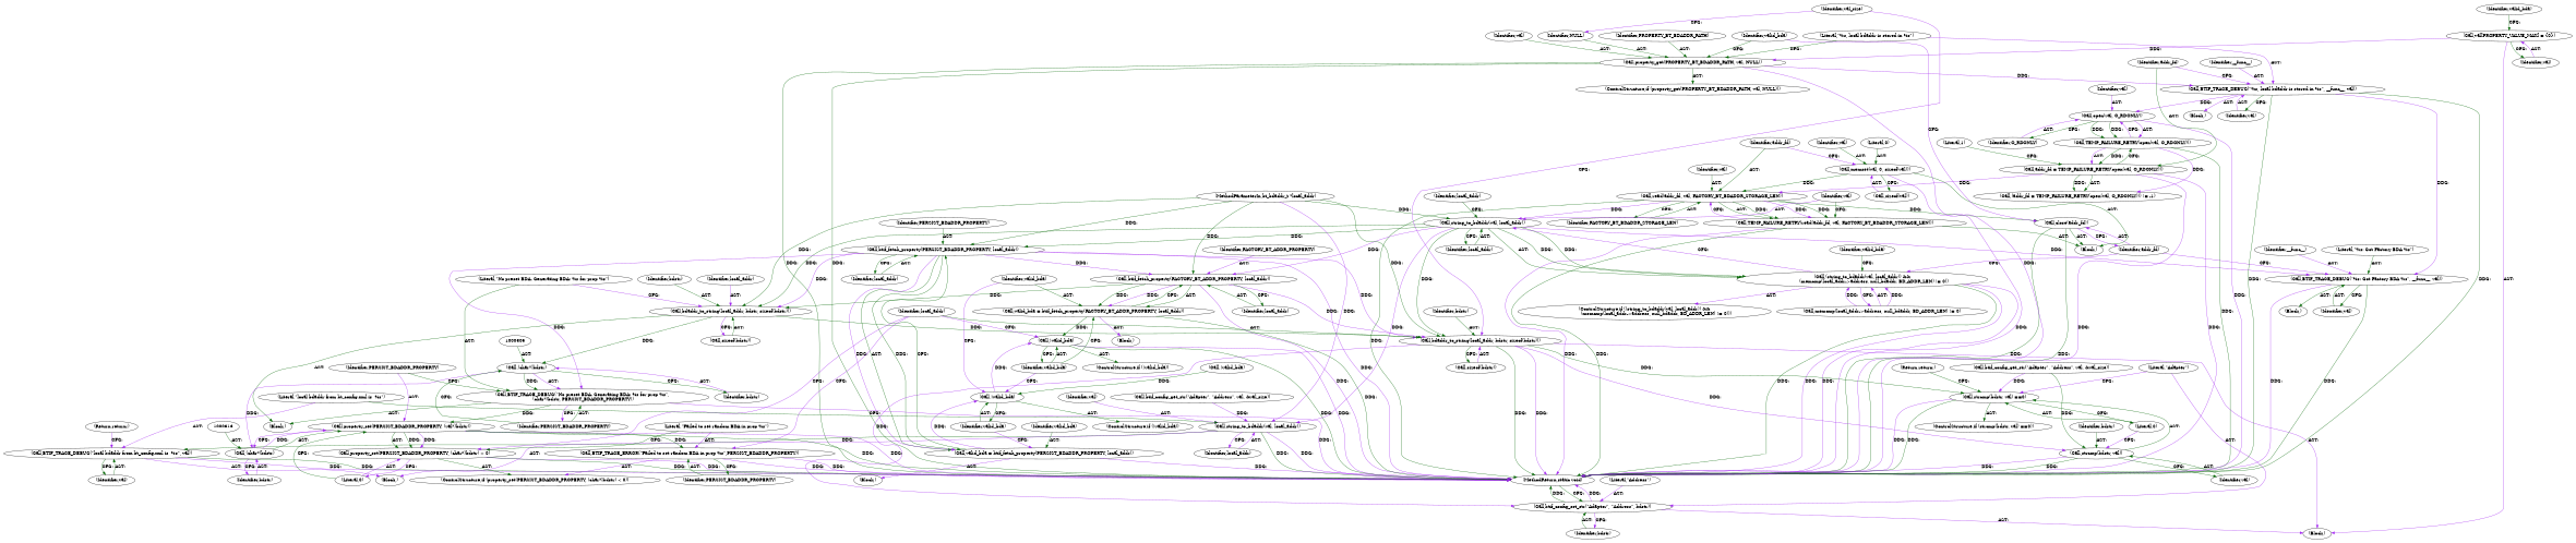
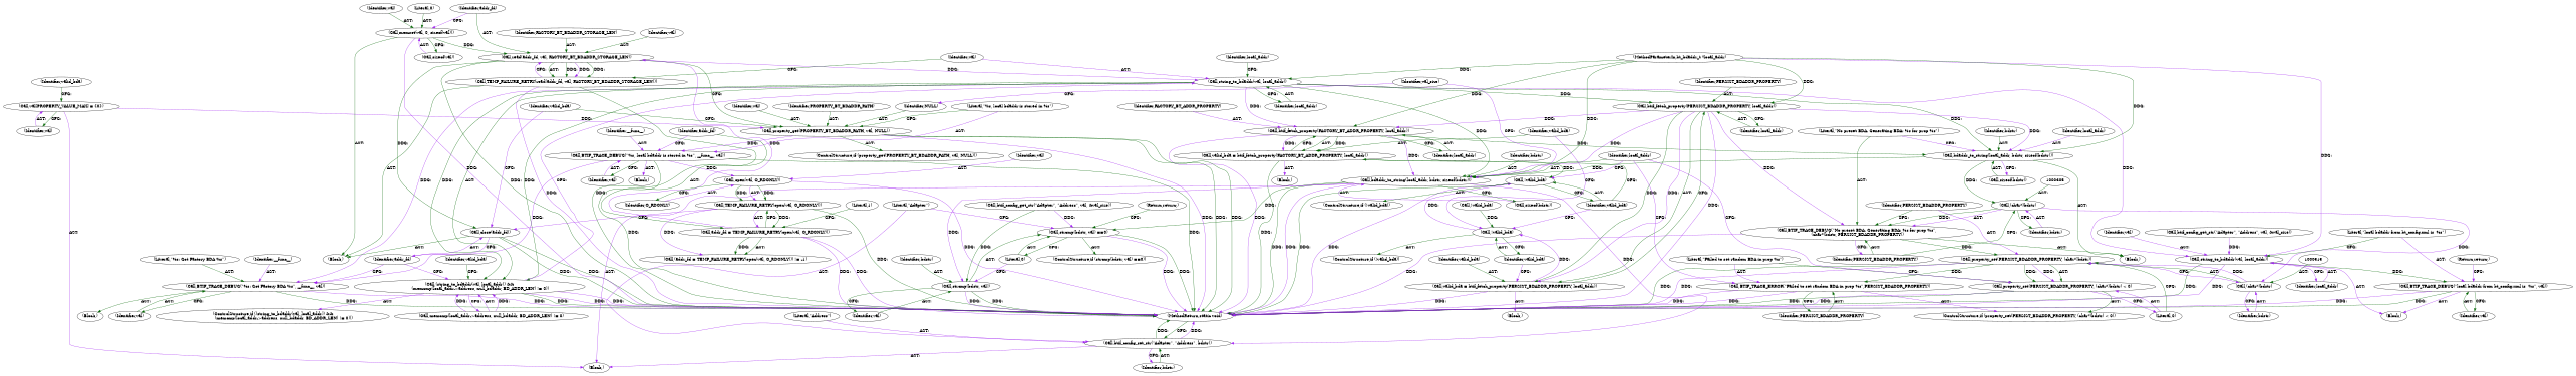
  digraph {
    edge [color=darkgreen]
    n1 [label="(Call,read(addr_fd, val, FACTORY_BT_BDADDR_STORAGE_LEN))"]
    n2 [label="(Call,TEMP_FAILURE_RETRY(read(addr_fd, val, FACTORY_BT_BDADDR_STORAGE_LEN)))"]
    n3 [label="(Call,string_to_bdaddr(val, local_addr))"]
    n4 [label="(Call,close(addr_fd))"]
    n5 [label="(Identifier,FACTORY_BT_BDADDR_STORAGE_LEN)"]
    n6 [label="(MethodReturn,static void)"]
    n7 [label="(Block,)"]
    n8 [label="(Call,BTIF_TRACE_DEBUG(\"%s: Got Factory BDA %s\", __func__, val))"]
    n9 [label="(Call,(string_to_bdaddr(val, local_addr)) &&\n                 (memcmp(local_addr->address, null_bdaddr, BD_ADDR_LEN) != 0))"]
    n10 [label="(Call,string_to_bdaddr(val, local_addr))"]
    n11 [label="(Call,btif_fetch_property(PERSIST_BDADDR_PROPERTY, local_addr))"]
    n12 [label="(Call,btif_fetch_property(FACTORY_BT_ADDR_PROPERTY, local_addr))"]
    n13 [label="(Call,bdaddr_to_string(local_addr, bdstr, sizeof(bdstr)))"]
    n14 [label="(Call,bdaddr_to_string(local_addr, bdstr, sizeof(bdstr)))"]
    n15 [label="(Identifier,local_addr)"]
    n16 [label="(Identifier,addr_fd)"]
    n17 [label="(Call,btif_config_set_str(\"Adapter\", \"Address\", bdstr))"]
    n18 [label="(Call,addr_fd = TEMP_FAILURE_RETRY(open(val, O_RDONLY)))"]
    n19 [label="(Call,TEMP_FAILURE_RETRY(open(val, O_RDONLY)))"]
    n20 [label="(Call,(addr_fd = TEMP_FAILURE_RETRY(open(val, O_RDONLY))) != -1)"]
    n21 [label="(Call,open(val, O_RDONLY))"]
    n22 [label="(Identifier,O_RDONLY)"]
    n23 [label="(Call,BTIF_TRACE_DEBUG(\"%s, local bdaddr is stored in %s\", __func__, val))"]
    n24 [label="(Block,)"]
    n25 [label="(Identifier,val)"]
    n26 [label="(Identifier,val)"]
    n27 [label="(Block,)"]
    n28 [label="(Call,property_get(PROPERTY_BT_BDADDR_PATH, val, NULL))"]
    n29 [label="(ControlStructure,if (property_get(PROPERTY_BT_BDADDR_PATH, val, NULL)))"]
    n30 [label="(Identifier,NULL)"]
    n31 [label="(Call,val[PROPERTY_VALUE_MAX] = {0})"]
    n32 [label="(Block,)"]
    n33 [label="(Identifier,val)"]
    n34 [label="(Call,memset(val, 0, sizeof(val)))"]
    n35 [label="(Call,sizeof(val))"]
    n36 [label="(Call,memcmp(local_addr->address, null_bdaddr, BD_ADDR_LEN) != 0)"]
    n37 [label="(ControlStructure,if ((string_to_bdaddr(val, local_addr)) &&\n                 (memcmp(local_addr->address, null_bdaddr, BD_ADDR_LEN) != 0)))"]
    n38 [label="(Call,BTIF_TRACE_DEBUG(\"local bdaddr from bt_config.xml is  %s\", val))"]
    n39 [label="(Block,)"]
    n40 [label="(Identifier,local_addr)"]
    n41 [label="(Call,valid_bda = btif_fetch_property(PERSIST_BDADDR_PROPERTY, local_addr))"]
    n42 [label="(Call,BTIF_TRACE_DEBUG(\"No preset BDA. Generating BDA: %s for prop %s\",\n (char*)bdstr, PERSIST_BDADDR_PROPERTY))"]
    n43 [label="(Identifier,local_addr)"]
    n44 [label="(Call,valid_bda = btif_fetch_property(FACTORY_BT_ADDR_PROPERTY, local_addr))"]
    n45 [label="(Identifier,local_addr)"]
    n46 [label="(Call,(char*)bdstr)"]
    n47 [label="(Block,)"]
    n48 [label="(Call,sizeof(bdstr))"]
    n49 [label="(Call,strcmp(bdstr, val) ==0)"]
    n50 [label="(Call,strcmp(bdstr, val))"]
    n51 [label="(Call,sizeof(bdstr))"]
    n52 [label="(Identifier,val)"]
    n53 [label="(Call,!valid_bda)"]
    n54 [label="(Block,)"]
-   n55 [label="(Call,property_set(PERSIST_BDADDR_PROPERTY, (val*)bdstr))"]
+   n55 [label="(Call,property_set(PERSIST_BDADDR_PROPERTY, (char*)bdstr))"]
    n56 [label="(Identifier,PERSIST_BDADDR_PROPERTY)"]
    n57 [label="(Call,!valid_bda)"]
    n58 [label="(ControlStructure,if (!valid_bda))"]
    n59 [label="(Identifier,valid_bda)"]
    n60 [label="(ControlStructure,if (!valid_bda))"]
    n61 [label="(Identifier,valid_bda)"]
    n62 [label="(Block,)"]
    n63 [label="(Call,(char*)bdstr)"]
    n64 [label="(Identifier,bdstr)"]
    n65 [label="(Identifier,bdstr)"]
    n66 [label="(Call,property_set(PERSIST_BDADDR_PROPERTY, (char*)bdstr) < 0)"]
    n67 [label="(Call,BTIF_TRACE_ERROR(\"Failed to set random BDA in prop %s\",PERSIST_BDADDR_PROPERTY))"]
    n68 [label="(Literal,0)"]
    n69 [label="(ControlStructure,if (property_set(PERSIST_BDADDR_PROPERTY, (char*)bdstr) < 0))"]
    n70 [label="(Identifier,PERSIST_BDADDR_PROPERTY)"]
    n71 [label="(Literal,0)"]
    n72 [label="(ControlStructure,if (strcmp(bdstr, val) ==0))"]
    n73 [label="(Identifier,val)"]
    n74 [label="(Identifier,bdstr)"]
    n75 [label="(Identifier,FACTORY_BT_ADDR_PROPERTY)"]
    n76 [label="(Return,return;)"]
    n77 [label="(Identifier,val)"]
    n78 [label="(Identifier,valid_bda)"]
    n79 [label="(Identifier,local_addr)"]
    n80 [label="(Identifier,PERSIST_BDADDR_PROPERTY)"]
    n81 [label="(Identifier,__func__)"]
    n82 [label="(Identifier,val)"]
    n83 [label="(Literal,\"Adapter\")"]
    n84 [label="(Identifier,val)"]
    n85 [label="(Identifier,val)"]
    n86 [label="(Identifier,addr_fd)"]
    n87 [label="(Identifier,val)"]
    n88 [label="(Identifier,bdstr)"]
    n89 [label="(Literal,0)"]
    n90 [label="(Identifier,PERSIST_BDADDR_PROPERTY)"]
    n91 [label="(Literal,\"Failed to set random BDA in prop %s\")"]
    n92 [label="(Identifier,valid_bda)"]
    n93 [label="(Identifier,__func__)"]
    n94 [label="(Identifier,bdstr)"]
    n95 [label="(Identifier,valid_bda)"]
    n96 [label="(Literal,\"%s, local bdaddr is stored in %s\")"]
    n97 [label="(MethodParameterIn,bt_bdaddr_t *local_addr)"]
    n98 [label="(Identifier,val)"]
    n99 [label="(Identifier,valid_bda)"]
    n100 [label="(Identifier,local_addr)"]
    n101 [label="(Identifier,val_size)"]
    n102 [label="(Call,btif_config_get_str(\"Adapter\", \"Address\", val, &val_size))"]
    n103 [label="(Literal,\"No preset BDA. Generating BDA: %s for prop %s\")"]
    n104 [label="(Identifier,bdstr)"]
    n105 [label="(Return,return;)"]
    n106 [label="(Identifier,PROPERTY_BT_BDADDR_PATH)"]
    n107 [label="(Call,!valid_bda)"]
    n108 [label="(Literal,1)"]
    n109 [label="(Literal,\"Address\")"]
    n110 [label="(Identifier,addr_fd)"]
    n111 [label="(Literal,\"%s: Got Factory BDA %s\")"]
    n112 [label="(Identifier,local_addr)"]
    n113 [label="(Literal,\"local bdaddr from bt_config.xml is  %s\")"]
    n114 [label="(Call,btif_config_get_str(\"Adapter\", \"Address\", val, &val_size))"]
    n115 [label="(Identifier,valid_bda)"]
    1000305
    1000313
    n1 -> n2 [label="AST: "]
    n1 -> n2 [label="DDG: "]
    n1 -> n2 [color=purple label="DDG: "]
    n1 -> n2 [label="DDG: "]
    n1 -> n3 [color=purple label="DDG: "]
    n1 -> n4 [label="DDG: "]
-   n1 -> n5 [label="CFG: "]
+   n1 -> n28 [label="CFG: "]
    n1 -> n6 [label="DDG: "]
    n2 -> n1 [color=purple label="CFG: "]
    n2 -> n6 [label="DDG: "]
    n2 -> n6 [color=purple label="DDG: "]
    n2 -> n7 [label="AST: "]
    n3 -> n8 [color=purple label="DDG: "]
    n3 -> n9 [label="AST: "]
    n3 -> n9 [label="DDG: "]
    n3 -> n9 [label="DDG: "]
    n3 -> n10 [color=purple label="DDG: "]
    n3 -> n11 [label="DDG: "]
    n3 -> n12 [color=purple label="DDG: "]
    n3 -> n13 [label="DDG: "]
    n3 -> n14 [label="DDG: "]
    n3 -> n15 [label="CFG: "]
    n4 -> n6 [label="DDG: "]
    n4 -> n6 [label="DDG: "]
    n4 -> n7 [label="AST: "]
    n4 -> n16 [color=purple label="CFG: "]
    n5 -> n1 [label="AST: "]
    n6 -> n17 [label="CFG: "]
    n8 -> n6 [color=purple label="DDG: "]
    n8 -> n6 [label="DDG: "]
    n8 -> n26 [label="CFG: "]
    n8 -> n27 [label="AST: "]
    n9 -> n3 [color=purple label="CFG: "]
    n9 -> n6 [color=purple label="DDG: "]
    n9 -> n6 [label="DDG: "]
    n9 -> n6 [color=purple label="DDG: "]
    n9 -> n36 [color=purple label="CFG: "]
    n9 -> n37 [color=purple label="AST: "]
    n10 -> n6 [label="DDG: "]
    n10 -> n6 [color=purple label="DDG: "]
    n10 -> n38 [label="DDG: "]
    n10 -> n39 [color=purple label="AST: "]
    n10 -> n40 [color=purple label="CFG: "]
    n11 -> n6 [color=purple label="DDG: "]
    n11 -> n12 [color=purple label="DDG: "]
    n11 -> n13 [color=purple label="DDG: "]
    n11 -> n14 [color=purple label="DDG: "]
    n11 -> n41 [label="AST: "]
    n11 -> n41 [label="DDG: "]
    n11 -> n41 [color=purple label="DDG: "]
    n11 -> n42 [color=purple label="DDG: "]
    n11 -> n43 [label="CFG: "]
    n12 -> n6 [color=purple label="DDG: "]
    n12 -> n13 [label="DDG: "]
    n12 -> n14 [color=purple label="DDG: "]
    n12 -> n44 [label="AST: "]
    n12 -> n44 [label="DDG: "]
    n12 -> n44 [color=purple label="DDG: "]
    n12 -> n45 [label="CFG: "]
    n13 -> n14 [label="DDG: "]
    n13 -> n46 [label="DDG: "]
    n13 -> n47 [label="AST: "]
    n13 -> n48 [color=purple label="CFG: "]
    n14 -> n6 [label="DDG: "]
    n14 -> n6 [color=purple label="DDG: "]
    n14 -> n17 [color=purple label="DDG: "]
    n14 -> n32 [color=purple label="AST: "]
    n14 -> n49 [label="DDG: "]
    n14 -> n50 [color=purple label="DDG: "]
    n14 -> n51 [label="CFG: "]
    n15 -> n3 [label="AST: "]
    n16 -> n4 [color=purple label="AST: "]
    n16 -> n8 [color=purple label="CFG: "]
    n16 -> n9 [color=purple label="CFG: "]
    n17 -> n6 [color=purple label="DDG: "]
    n17 -> n6 [label="DDG: "]
    n17 -> n32 [color=purple label="AST: "]
    n17 -> n74 [color=purple label="CFG: "]
    n18 -> n1 [color=purple label="DDG: "]
    n18 -> n6 [color=purple label="DDG: "]
    n18 -> n6 [color=purple label="DDG: "]
    n18 -> n19 [label="CFG: "]
    n18 -> n20 [label="AST: "]
    n18 -> n20 [label="DDG: "]
    n19 -> n6 [label="DDG: "]
    n19 -> n18 [color=purple label="AST: "]
    n19 -> n18 [label="DDG: "]
    n19 -> n20 [color=purple label="DDG: "]
-   n19 -> n21 [color=purple label="CFG: "]
+   n19 -> n4 [color=purple label="CFG: "]
    n21 -> n6 [color=purple label="DDG: "]
    n21 -> n19 [color=purple label="AST: "]
    n21 -> n19 [label="DDG: "]
    n21 -> n19 [label="DDG: "]
    n21 -> n22 [label="CFG: "]
    n22 -> n21 [color=purple label="AST: "]
    n23 -> n6 [label="DDG: "]
    n23 -> n6 [label="DDG: "]
    n23 -> n8 [color=purple label="DDG: "]
    n23 -> n21 [color=purple label="DDG: "]
    n23 -> n24 [color=purple label="AST: "]
    n23 -> n25 [label="CFG: "]
    n25 -> n23 [color=purple label="AST: "]
    n26 -> n8 [label="AST: "]
    n28 -> n6 [label="DDG: "]
    n28 -> n6 [label="DDG: "]
    n28 -> n6 [color=purple label="DDG: "]
    n28 -> n23 [color=purple label="DDG: "]
    n28 -> n29 [label="AST: "]
    n30 -> n28 [label="AST: "]
    n31 -> n28 [color=purple label="DDG: "]
    n31 -> n32 [color=purple label="AST: "]
    n31 -> n33 [label="CFG: "]
    n33 -> n31 [color=purple label="AST: "]
    n34 -> n1 [label="DDG: "]
    n34 -> n6 [color=purple label="DDG: "]
    n34 -> n7 [label="AST: "]
    n34 -> n35 [label="CFG: "]
    n35 -> n34 [color=purple label="AST: "]
    n36 -> n9 [color=purple label="AST: "]
    n36 -> n9 [color=purple label="DDG: "]
    n36 -> n9 [color=purple label="DDG: "]
    n38 -> n6 [label="DDG: "]
    n38 -> n6 [color=purple label="DDG: "]
    n38 -> n39 [color=purple label="AST: "]
    n38 -> n52 [label="CFG: "]
    n40 -> n10 [color=purple label="AST: "]
    n41 -> n6 [color=purple label="DDG: "]
    n41 -> n11 [label="CFG: "]
    n41 -> n53 [color=purple label="DDG: "]
    n41 -> n54 [color=purple label="AST: "]
    n42 -> n6 [color=purple label="DDG: "]
    n42 -> n47 [label="AST: "]
    n42 -> n55 [label="DDG: "]
    n42 -> n56 [color=purple label="CFG: "]
    n43 -> n11 [label="AST: "]
    n44 -> n6 [label="DDG: "]
    n44 -> n12 [label="CFG: "]
    n44 -> n57 [label="DDG: "]
    n44 -> n62 [color=purple label="AST: "]
    n45 -> n12 [label="AST: "]
    n46 -> n42 [color=purple label="AST: "]
    n46 -> n42 [label="DDG: "]
    n46 -> n63 [color=purple label="DDG: "]
    n46 -> n64 [label="CFG: "]
    n48 -> n13 [label="AST: "]
    n49 -> n6 [color=purple label="DDG: "]
    n49 -> n6 [label="DDG: "]
    n49 -> n71 [label="CFG: "]
    n49 -> n72 [label="AST: "]
    n50 -> n6 [label="DDG: "]
    n50 -> n6 [color=purple label="DDG: "]
    n50 -> n49 [label="AST: "]
    n50 -> n73 [label="CFG: "]
    n51 -> n14 [color=purple label="AST: "]
    n52 -> n38 [label="AST: "]
    n53 -> n57 [color=purple label="DDG: "]
    n53 -> n58 [label="AST: "]
    n53 -> n59 [label="CFG: "]
    n55 -> n6 [label="DDG: "]
    n55 -> n6 [color=purple label="DDG: "]
    n55 -> n63 [color=purple label="CFG: "]
    n55 -> n66 [label="AST: "]
    n55 -> n66 [label="DDG: "]
    n55 -> n66 [color=purple label="DDG: "]
    n55 -> n67 [label="DDG: "]
    n56 -> n42 [label="AST: "]
    n56 -> n46 [label="CFG: "]
    n57 -> n6 [color=purple label="DDG: "]
    n57 -> n6 [label="DDG: "]
    n57 -> n60 [label="AST: "]
    n57 -> n61 [label="CFG: "]
    n59 -> n41 [color=purple label="CFG: "]
    n59 -> n53 [label="AST: "]
    n61 -> n44 [label="CFG: "]
    n61 -> n53 [color=purple label="CFG: "]
    n61 -> n57 [label="AST: "]
    n63 -> n55 [label="AST: "]
    n63 -> n55 [color=purple label="DDG: "]
    n63 -> n65 [color=purple label="CFG: "]
    n64 -> n46 [color=purple label="AST: "]
    n65 -> n63 [color=purple label="AST: "]
    n66 -> n6 [color=purple label="DDG: "]
    n66 -> n6 [label="DDG: "]
    n66 -> n68 [color=purple label="CFG: "]
    n66 -> n69 [label="AST: "]
    n67 -> n6 [color=purple label="DDG: "]
    n67 -> n6 [color=purple label="DDG: "]
    n67 -> n69 [color=purple label="AST: "]
    n67 -> n70 [label="CFG: "]
    n68 -> n55 [label="CFG: "]
    n68 -> n66 [color=purple label="AST: "]
    n70 -> n67 [label="AST: "]
    n71 -> n49 [label="AST: "]
    n71 -> n50 [color=purple label="CFG: "]
    n73 -> n50 [label="AST: "]
    n74 -> n17 [label="AST: "]
    n75 -> n12 [color=purple label="AST: "]
    n76 -> n38 [color=purple label="CFG: "]
    n77 -> n2 [label="CFG: "]
    n77 -> n3 [color=purple label="AST: "]
    n78 -> n41 [label="AST: "]
    n79 -> n13 [color=purple label="AST: "]
    n80 -> n11 [label="AST: "]
    n81 -> n23 [color=purple label="AST: "]
    n82 -> n1 [label="AST: "]
    n83 -> n17 [color=purple label="AST: "]
    n83 -> n49 [color=purple label="CFG: "]
    n84 -> n28 [label="AST: "]
    n85 -> n34 [label="AST: "]
    n86 -> n1 [label="AST: "]
    n86 -> n34 [color=purple label="CFG: "]
    n87 -> n21 [color=purple label="AST: "]
    n88 -> n14 [label="AST: "]
    n89 -> n34 [label="AST: "]
    n90 -> n42 [label="CFG: "]
    n90 -> n55 [color=purple label="AST: "]
    n91 -> n66 [label="CFG: "]
    n91 -> n67 [color=purple label="AST: "]
    n92 -> n9 [label="CFG: "]
    n93 -> n8 [color=purple label="AST: "]
    n94 -> n13 [label="AST: "]
    n95 -> n31 [label="CFG: "]
    n96 -> n23 [color=purple label="AST: "]
    n96 -> n28 [label="CFG: "]
    n97 -> n3 [label="DDG: "]
    n97 -> n10 [color=purple label="DDG: "]
    n97 -> n11 [label="DDG: "]
    n97 -> n12 [label="DDG: "]
    n97 -> n13 [label="DDG: "]
    n97 -> n14 [label="DDG: "]
    n98 -> n10 [color=purple label="AST: "]
    n99 -> n44 [label="AST: "]
    n99 -> n53 [color=purple label="CFG: "]
    n100 -> n3 [label="CFG: "]
    n101 -> n14 [color=purple label="CFG: "]
    n101 -> n30 [color=purple label="CFG: "]
    n102 -> n10 [color=purple label="DDG: "]
    n103 -> n13 [color=purple label="CFG: "]
    n103 -> n42 [label="AST: "]
    n104 -> n50 [label="AST: "]
    n105 -> n49 [label="CFG: "]
    n106 -> n28 [label="AST: "]
    n107 -> n53 [label="DDG: "]
    n108 -> n18 [label="CFG: "]
    n109 -> n17 [color=purple label="AST: "]
    n110 -> n18 [label="AST: "]
    n110 -> n23 [color=purple label="CFG: "]
    n111 -> n8 [label="AST: "]
    n112 -> n14 [label="AST: "]
    n112 -> n57 [color=purple label="CFG: "]
    n112 -> n66 [color=purple label="CFG: "]
    n112 -> n67 [color=purple label="CFG: "]
    n113 -> n10 [label="CFG: "]
    n113 -> n38 [color=purple label="AST: "]
    n114 -> n49 [color=purple label="DDG: "]
    n114 -> n50 [label="DDG: "]
    n115 -> n4 [color=purple label="CFG: "]
    n115 -> n28 [label="CFG: "]
    1000305 -> n46 [label="AST: "]
    1000313 -> n63 [label="AST: "]
  }
